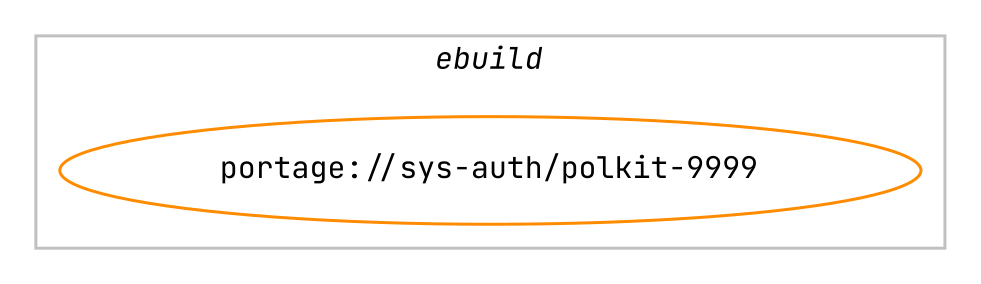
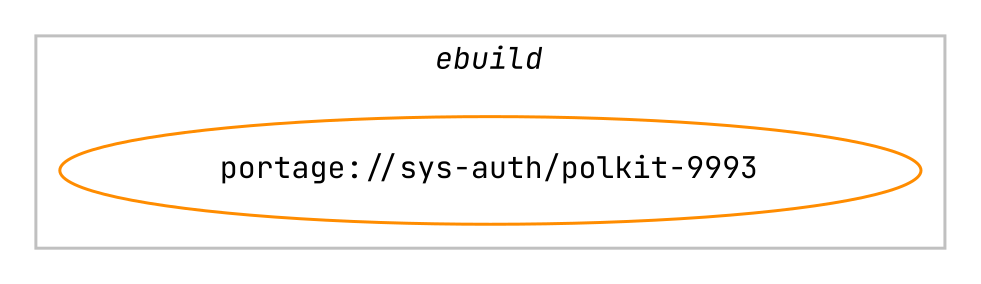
  digraph {
    compound=true
    concentrate=true
    fontname="JetBrains Mono"
    fontsize=10
    newrank=true
    rankdir=LR
    ranksep=1.5
-   n1 [color=darkorange fontname="JetBrains Mono" fontsize=10 label="portage://sys-auth/polkit-9999" width=4]
+   n1 [color=darkorange fontname="JetBrains Mono" fontsize=10 label="portage://sys-auth/polkit-9993" width=4]
    subgraph cluster_1 {
      color=gray
      label=<<i>ebuild</i>>
      n1
    }
    subgraph cluster_2 {
      color=gray
      label=<<i>dependencies</i>>
      subgraph cluster_3 {
        color=gray
        fillcolor="#eeeeee"
        label=<<i>compile</i>>
        style=filled
      }
      subgraph cluster_4 {
        color=gray
        fillcolor="#eeeeee"
        label=<<i>compile and run</i>>
        style=filled
      }
      subgraph cluster_5 {
        color=gray
        fillcolor="#eeeeee"
        label=<<i>run</i>>
        style=filled
      }
    }
    subgraph cluster_6 {
      color=gray
      label=<<i>candidates</i>>
      rank=same
    }
  }
